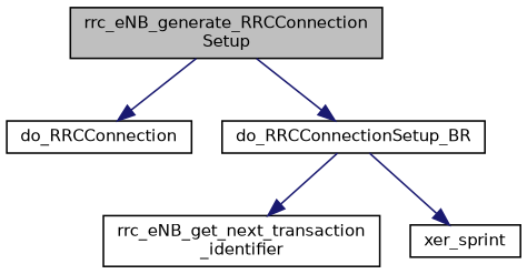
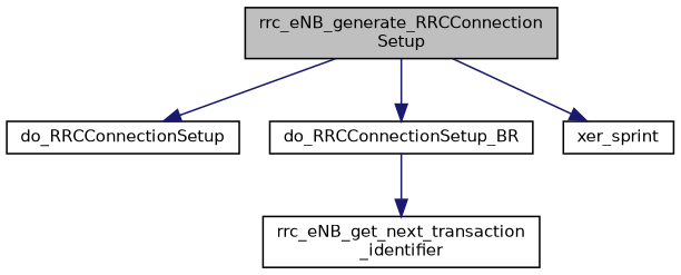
  digraph {
    rankdir=TB
    node [color=black fillcolor=white fontname=Helvetica fontsize=10 shape=record style=filled]
    edge [color=midnightblue fontname=Helvetica fontsize=10 labelfontname=Helvetica labelfontsize=10 style=solid]
    n1 [fillcolor=grey75 fontcolor=black height=0.2 label="rrc_eNB_generate_RRCConnection\lSetup" width=0.4]
-   n2 [height=0.2 label=do_RRCConnection width=0.4]
+   n2 [height=0.2 label=do_RRCConnectionSetup width=0.4]
    n3 [height=0.2 label=do_RRCConnectionSetup_BR width=0.4]
    n4 [height=0.2 label="rrc_eNB_get_next_transaction\l_identifier" width=0.4]
    n5 [height=0.2 label=xer_sprint width=0.4]
    n1 -> n2
    n1 -> n3
    n3 -> n4
-   n3 -> n5
+   n1 -> n5
  }
